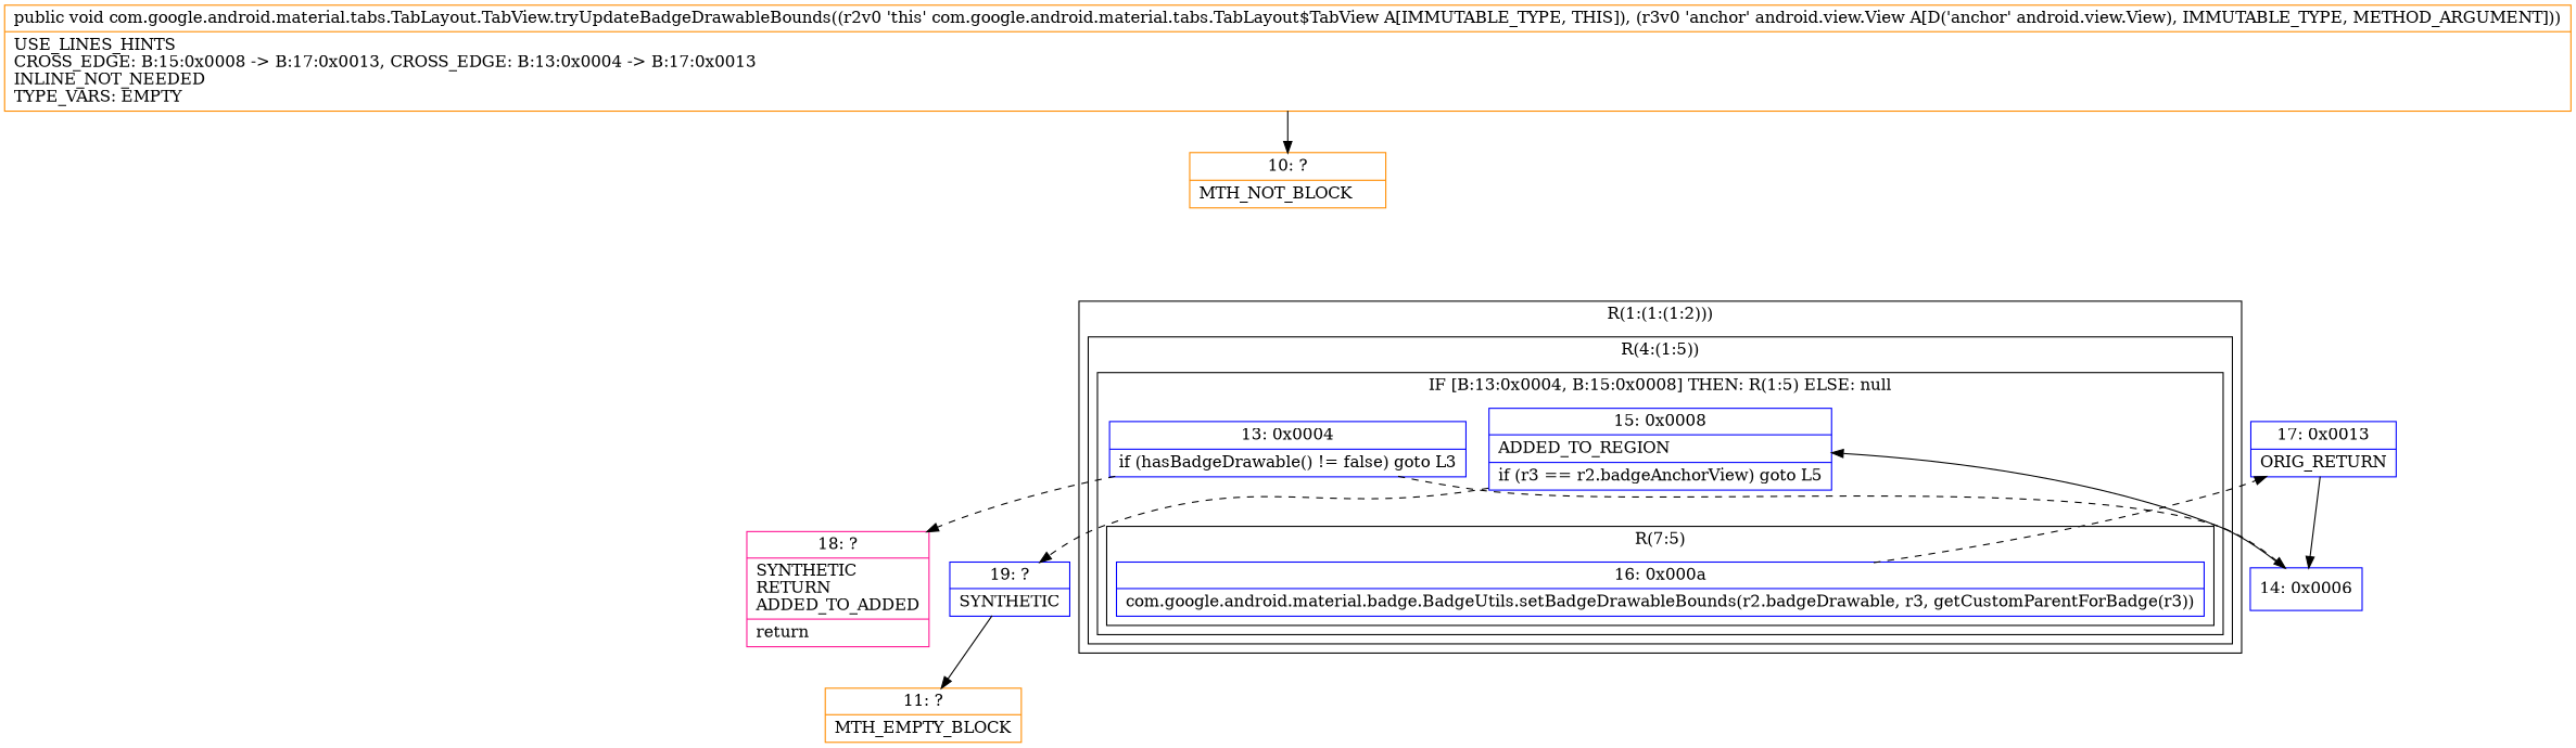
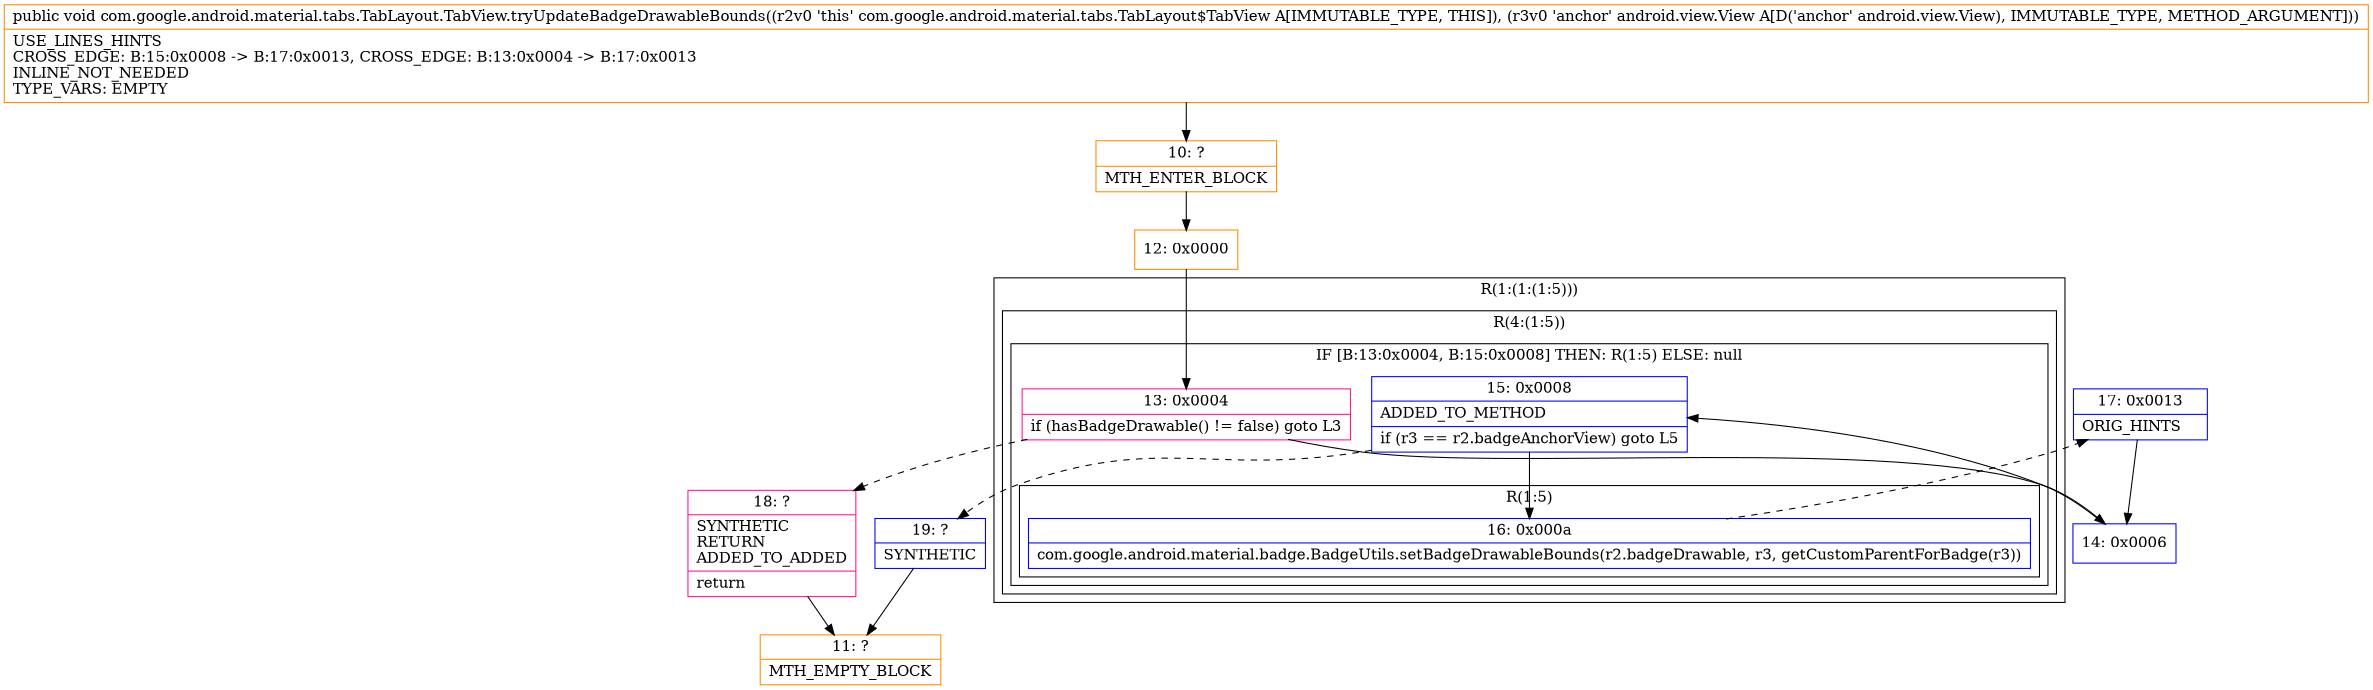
  digraph {
    node [color=blue shape=record]
    n1 [label="{16\:\ 0x000a|com.google.android.material.badge.BadgeUtils.setBadgeDrawableBounds(r2.badgeDrawable, r3, getCustomParentForBadge(r3))\l}"]
-   n2 [label="{13\:\ 0x0004|if (hasBadgeDrawable() != false) goto L3\l}"]
-   n3 [label="{15\:\ 0x0008|ADDED_TO_REGION\l|if (r3 == r2.badgeAnchorView) goto L5\l}"]
-   n4 [label="{17\:\ 0x0013|ORIG_RETURN\l}"]
+   n2 [color=deeppink label="{13\:\ 0x0004|if (hasBadgeDrawable() != false) goto L3\l}"]
+   n3 [label="{15\:\ 0x0008|ADDED_TO_METHOD\l|if (r3 == r2.badgeAnchorView) goto L5\l}"]
+   n4 [label="{17\:\ 0x0013|ORIG_HINTS\l}"]
    n5 [label="{14\:\ 0x0006}"]
    n6 [color=deeppink label="{18\:\ ?|SYNTHETIC\lRETURN\lADDED_TO_ADDED\l|return\l}"]
    n7 [label="{19\:\ ?|SYNTHETIC\l}"]
    n8 [color=darkorange label="{11\:\ ?|MTH_EMPTY_BLOCK\l}"]
-   n9 [color=darkorange label="{10\:\ ?|MTH_NOT_BLOCK\l}"]
+   n9 [color=darkorange label="{10\:\ ?|MTH_ENTER_BLOCK\l}"]
+   n10 [color=darkorange label="{12\:\ 0x0000}"]
    n11 [color=darkorange label="{public void com.google.android.material.tabs.TabLayout.TabView.tryUpdateBadgeDrawableBounds((r2v0 'this' com.google.android.material.tabs.TabLayout$TabView A[IMMUTABLE_TYPE, THIS]), (r3v0 'anchor' android.view.View A[D('anchor' android.view.View), IMMUTABLE_TYPE, METHOD_ARGUMENT]))  | USE_LINES_HINTS\lCROSS_EDGE: B:15:0x0008 \-\> B:17:0x0013, CROSS_EDGE: B:13:0x0004 \-\> B:17:0x0013\lINLINE_NOT_NEEDED\lTYPE_VARS: EMPTY\l}"]
    subgraph cluster_1 {
-     label="R(1:(1:(1:2)))"
+     label="R(1:(1:(1:5)))"
      subgraph cluster_2 {
        label="R(4:(1:5))"
        subgraph cluster_3 {
          label="IF [B:13:0x0004, B:15:0x0008] THEN: R(1:5) ELSE: null"
          n2
          n3
          subgraph cluster_4 {
-           label="R(7:5)"
+           label="R(1:5)"
            n1
          }
        }
      }
    }
    n1 -> n4 [style=dashed]
-   n2 -> n5 [style=dashed]
+   n2 -> n5
    n2 -> n6 [style=dashed]
+   n3 -> n1
    n3 -> n7 [style=dashed]
    n4 -> n5
    n5 -> n3
+   n6 -> n8
    n7 -> n8
+   n9 -> n10
+   n10 -> n2
    n11 -> n9
  }
